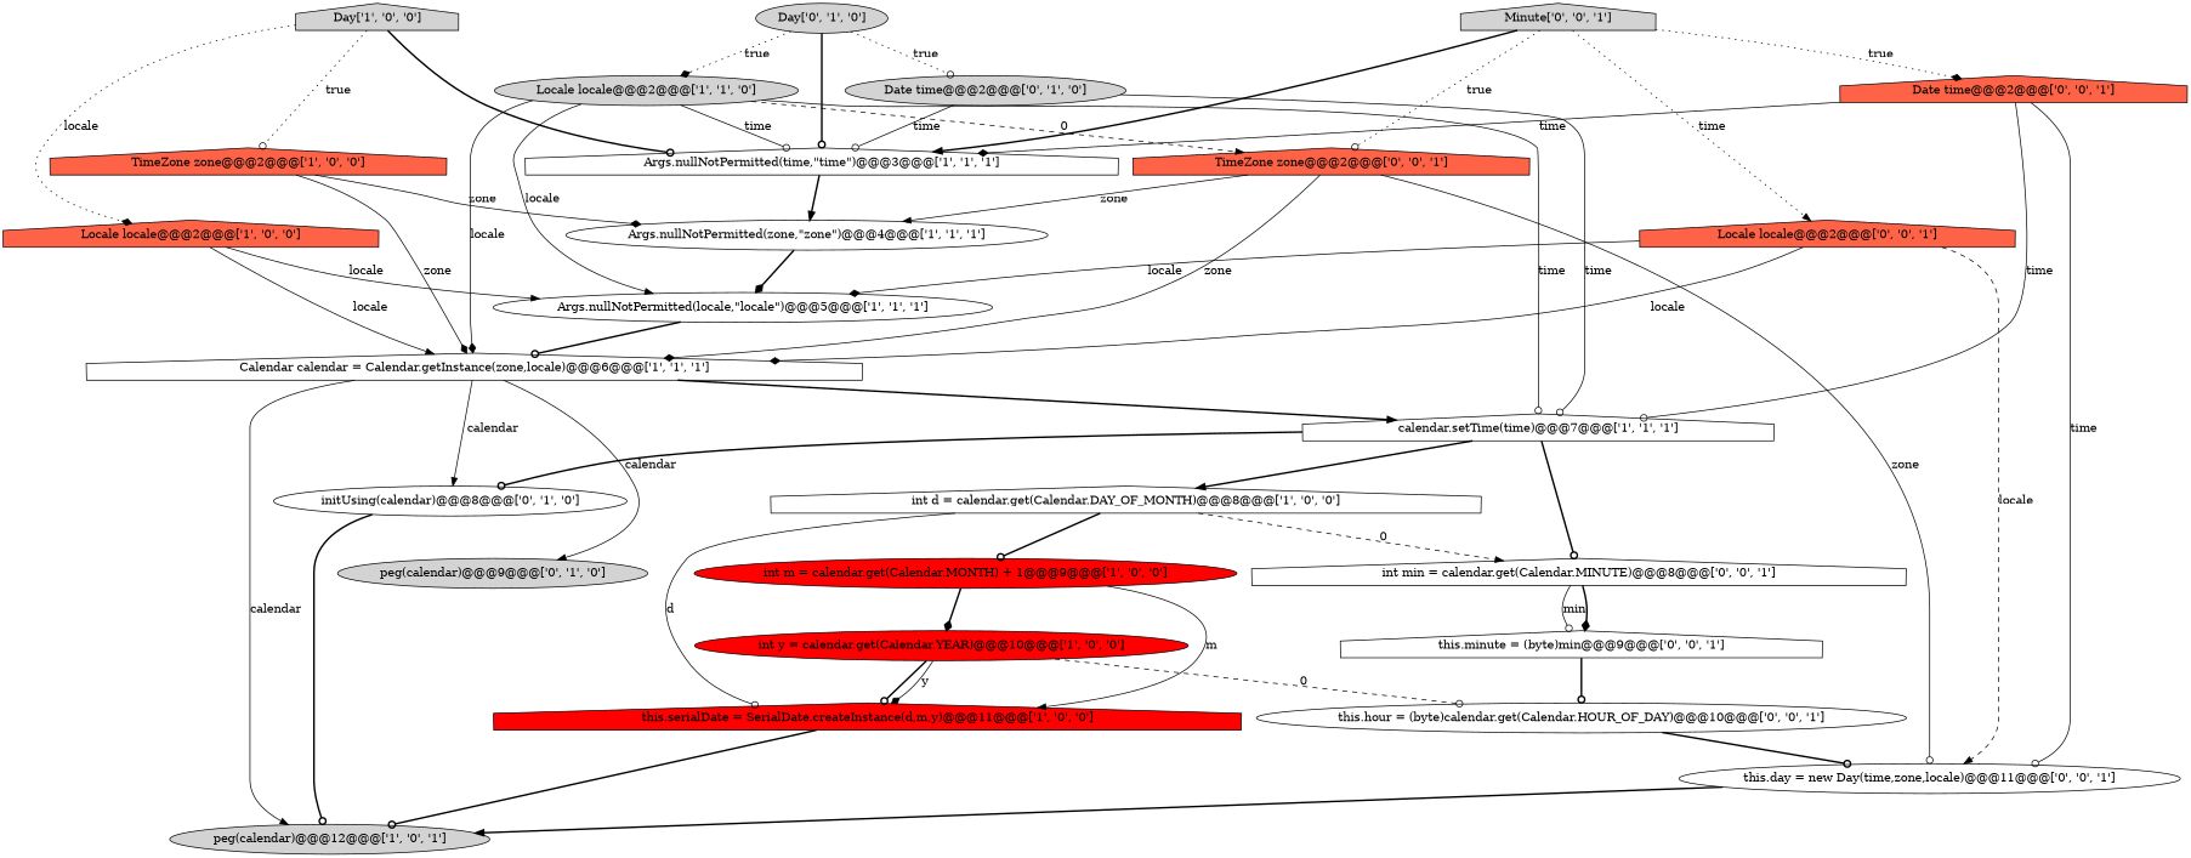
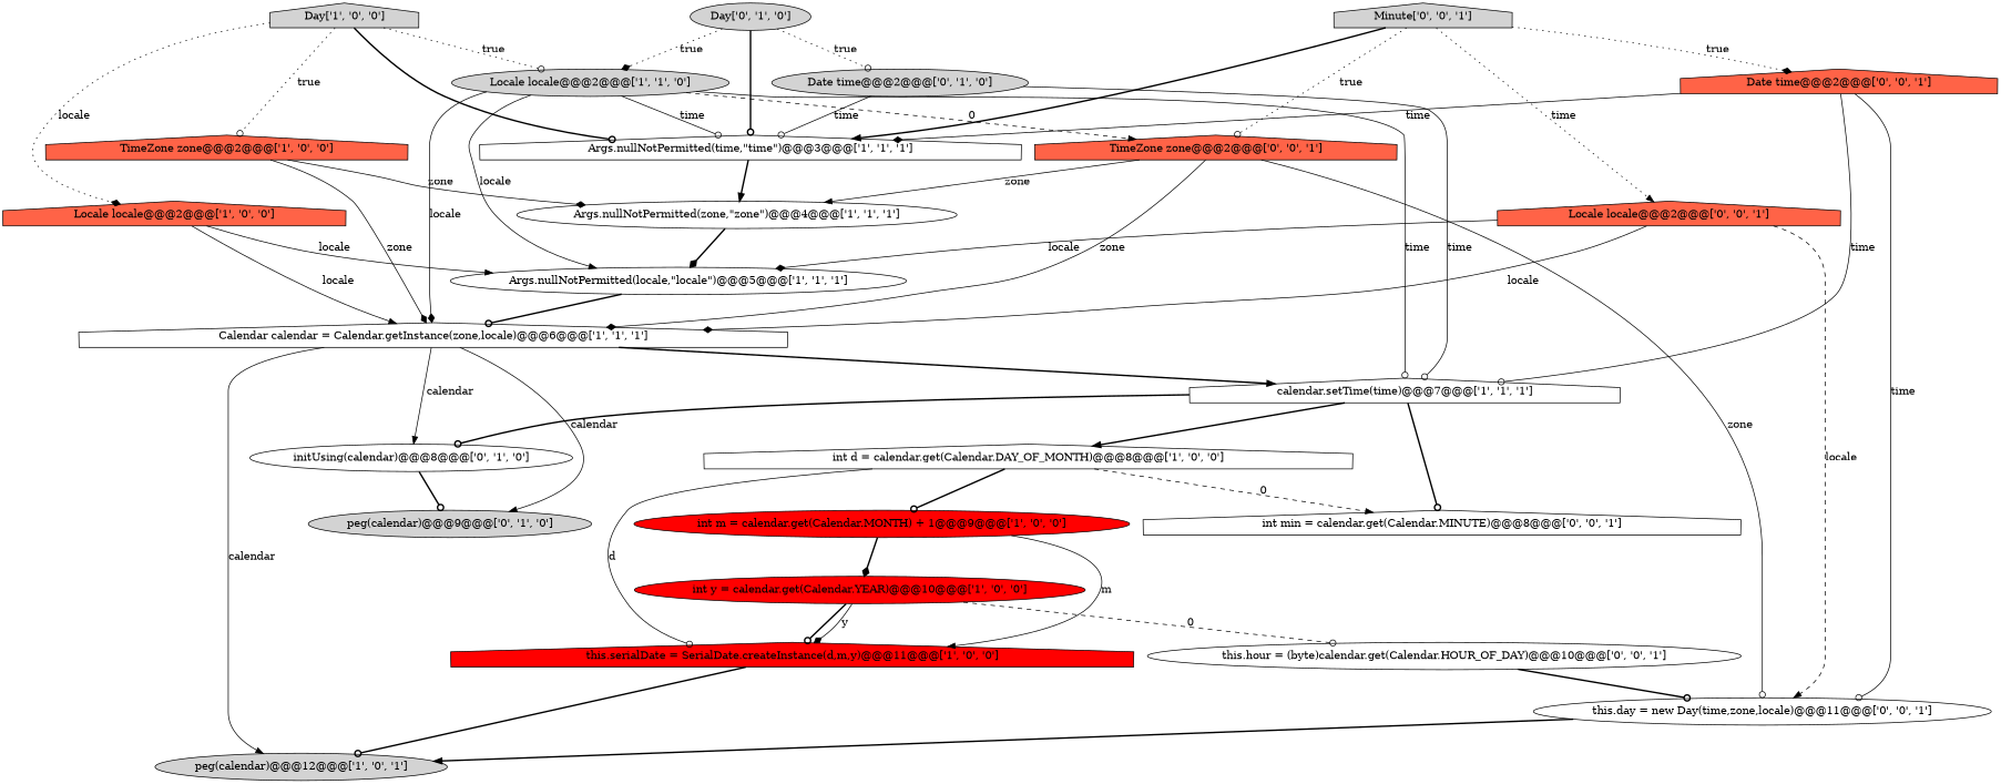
  digraph {
    node [fillcolor=white shape=house style=filled]
    edge [arrowhead=odot style=solid]
    n1 [label="this.day = new Day(time,zone,locale)@@@11@@@['0', '0', '1']" shape=ellipse]
    n2 [fillcolor=lightgray label="peg(calendar)@@@12@@@['1', '0', '1']" shape=ellipse]
    n3 [fillcolor=lightgray label="Day['0', '1', '0']" shape=ellipse]
    n4 [fillcolor=lightgray label="Locale locale@@@2@@@['1', '1', '0']" shape=ellipse]
    n5 [fillcolor=lightgray label="Date time@@@2@@@['0', '1', '0']" shape=ellipse]
    n6 [label="Args.nullNotPermitted(time,\"time\")@@@3@@@['1', '1', '1']"]
    n7 [label="Calendar calendar = Calendar.getInstance(zone,locale)@@@6@@@['1', '1', '1']"]
    n8 [label="calendar.setTime(time)@@@7@@@['1', '1', '1']"]
    n9 [label="Args.nullNotPermitted(locale,\"locale\")@@@5@@@['1', '1', '1']" shape=ellipse]
    n10 [fillcolor=tomato label="TimeZone zone@@@2@@@['0', '0', '1']"]
    n11 [label="Args.nullNotPermitted(zone,\"zone\")@@@4@@@['1', '1', '1']" shape=ellipse]
    n12 [fillcolor=red label="int m = calendar.get(Calendar.MONTH) + 1@@@9@@@['1', '0', '0']" shape=ellipse]
    n13 [fillcolor=red label="int y = calendar.get(Calendar.YEAR)@@@10@@@['1', '0', '0']" shape=ellipse]
    n14 [fillcolor=red label="this.serialDate = SerialDate.createInstance(d,m,y)@@@11@@@['1', '0', '0']"]
    n15 [label="this.hour = (byte)calendar.get(Calendar.HOUR_OF_DAY)@@@10@@@['0', '0', '1']" shape=ellipse]
    n16 [fillcolor=tomato label="TimeZone zone@@@2@@@['1', '0', '0']"]
    n17 [label="initUsing(calendar)@@@8@@@['0', '1', '0']" shape=ellipse]
    n18 [fillcolor=lightgray label="peg(calendar)@@@9@@@['0', '1', '0']" shape=ellipse]
    n19 [label="int d = calendar.get(Calendar.DAY_OF_MONTH)@@@8@@@['1', '0', '0']"]
    n20 [label="int min = calendar.get(Calendar.MINUTE)@@@8@@@['0', '0', '1']"]
-   n21 [label="this.minute = (byte)min@@@9@@@['0', '0', '1']"]
    n22 [fillcolor=lightgray label="Day['1', '0', '0']"]
    n23 [fillcolor=tomato label="Locale locale@@@2@@@['1', '0', '0']"]
    n24 [fillcolor=tomato label="Date time@@@2@@@['0', '0', '1']"]
    n25 [fillcolor=tomato label="Locale locale@@@2@@@['0', '0', '1']"]
    n26 [fillcolor=lightgray label="Minute['0', '0', '1']"]
    n1 -> n2 [arrowhead=normal style=bold]
    n3 -> n4 [arrowhead=diamond label=true style=dotted]
    n3 -> n5 [label=true style=dotted]
    n3 -> n6 [style=bold]
    n4 -> n6 [label=time]
    n4 -> n7 [arrowhead=diamond label=locale]
    n4 -> n8 [label=time]
    n4 -> n9 [arrowhead=normal label=locale]
    n4 -> n10 [arrowhead=normal label=0 style=dashed]
    n5 -> n6 [label=time]
    n5 -> n8 [label=time]
    n6 -> n11 [arrowhead=normal style=bold]
    n7 -> n2 [arrowhead=normal label=calendar]
    n7 -> n8 [arrowhead=normal style=bold]
    n7 -> n17 [arrowhead=normal label=calendar]
    n7 -> n18 [arrowhead=normal label=calendar]
    n8 -> n17 [style=bold]
    n8 -> n19 [arrowhead=normal style=bold]
    n8 -> n20 [style=bold]
    n9 -> n7 [style=bold]
    n10 -> n1 [label=zone]
    n10 -> n7 [arrowhead=diamond label=zone]
    n10 -> n11 [arrowhead=normal label=zone]
    n11 -> n9 [arrowhead=diamond style=bold]
    n12 -> n13 [arrowhead=diamond style=bold]
    n12 -> n14 [arrowhead=normal label=m]
    n13 -> n14 [style=bold]
    n13 -> n14 [arrowhead=diamond label=y]
    n13 -> n15 [label=0 style=dashed]
    n14 -> n2 [style=bold]
    n15 -> n1 [style=bold]
    n16 -> n7 [arrowhead=diamond label=zone]
    n16 -> n11 [arrowhead=diamond label=zone]
-   n17 -> n2 [style=bold]
+   n17 -> n18 [style=bold]
    n19 -> n12 [style=bold]
    n19 -> n14 [label=d]
    n19 -> n20 [arrowhead=normal label=0 style=dashed]
-   n20 -> n21 [label=min]
-   n20 -> n21 [arrowhead=diamond style=bold]
-   n21 -> n15 [style=bold]
+   n22 -> n4 [label=true style=dotted]
    n22 -> n6 [style=bold]
    n22 -> n16 [label=true style=dotted]
    n22 -> n23 [arrowhead=diamond label=locale style=dotted]
    n23 -> n7 [arrowhead=normal label=locale]
    n23 -> n9 [arrowhead=normal label=locale]
    n24 -> n1 [label=time]
    n24 -> n6 [arrowhead=diamond label=time]
    n24 -> n8 [label=time]
    n25 -> n1 [arrowhead=normal label=locale style=dashed]
    n25 -> n7 [arrowhead=diamond label=locale]
    n25 -> n9 [arrowhead=diamond label=locale]
    n26 -> n6 [arrowhead=normal style=bold]
    n26 -> n10 [label=true style=dotted]
    n26 -> n24 [arrowhead=diamond label=true style=dotted]
    n26 -> n25 [arrowhead=normal label=time style=dotted]
  }
